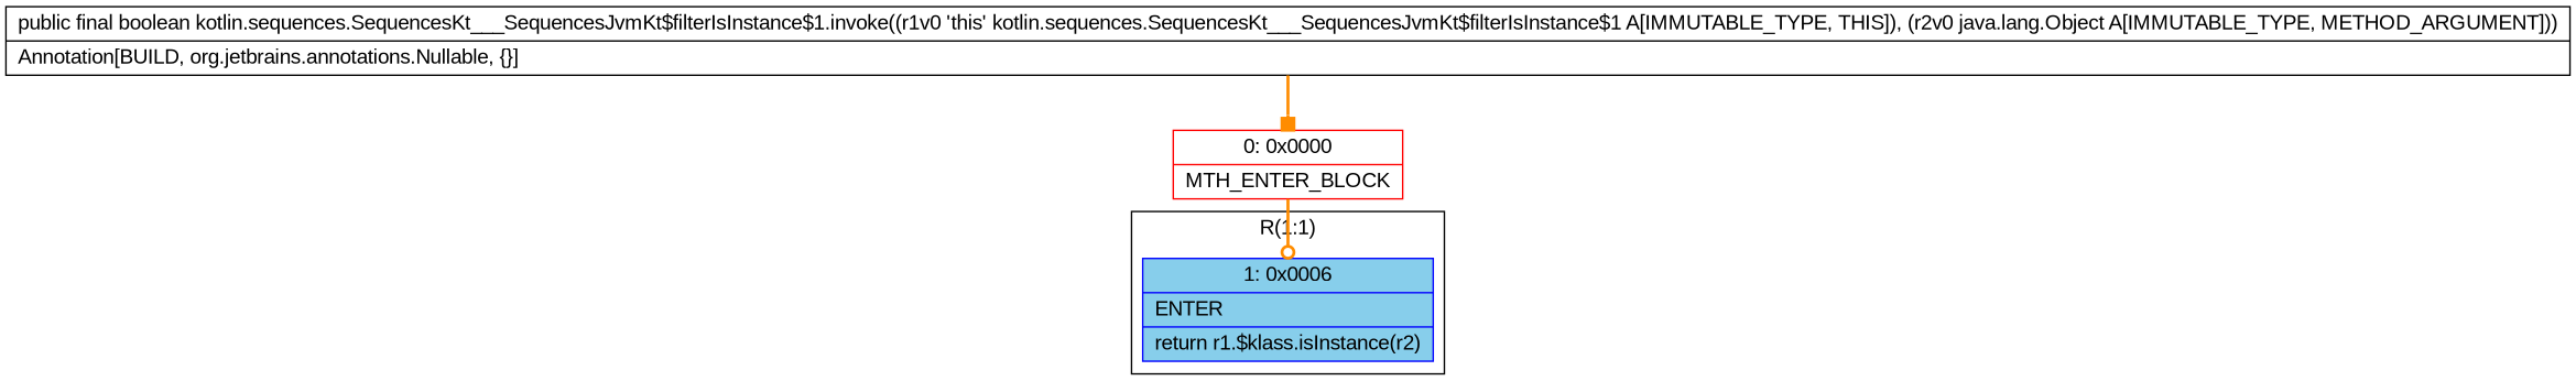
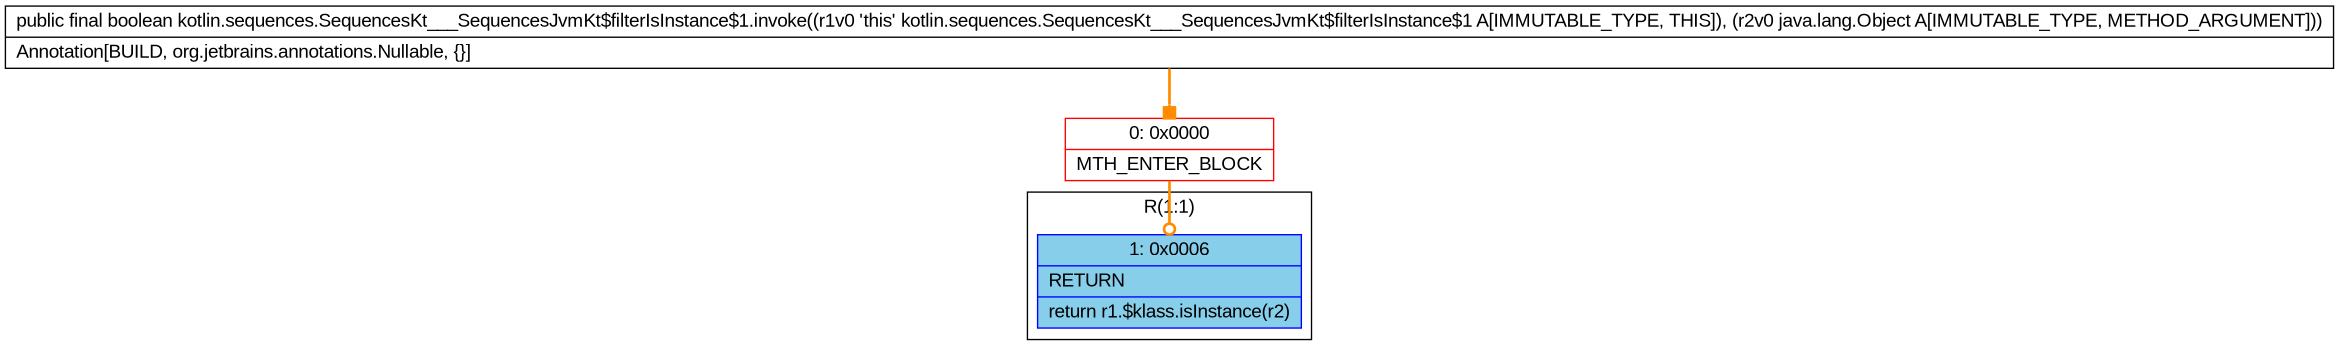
  digraph {
    fontname="Liberation Sans"
    node [shape=record style=filled fillcolor=white fontname="Liberation Sans"]
    edge [color=darkorange style=bold fontname="Liberation Sans"]
-   n1 [color=blue label="{1\:\ 0x0006|ENTER\l|return r1.$klass.isInstance(r2)\l}" fillcolor=skyblue]
+   n1 [color=blue label="{1\:\ 0x0006|RETURN\l|return r1.$klass.isInstance(r2)\l}" fillcolor=skyblue]
    n2 [color=red label="{0\:\ 0x0000|MTH_ENTER_BLOCK\l}"]
    n3 [label="{public final boolean kotlin.sequences.SequencesKt___SequencesJvmKt$filterIsInstance$1.invoke((r1v0 'this' kotlin.sequences.SequencesKt___SequencesJvmKt$filterIsInstance$1 A[IMMUTABLE_TYPE, THIS]), (r2v0 java.lang.Object A[IMMUTABLE_TYPE, METHOD_ARGUMENT]))  | Annotation[BUILD, org.jetbrains.annotations.Nullable, \{\}]\l}"]
    subgraph cluster_1 {
      label="R(1:1)"
      n1
    }
    n2 -> n1 [arrowhead=odot]
    n3 -> n2 [arrowhead=box]
  }
